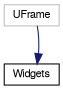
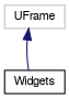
  digraph {
    rankdir=TB
    node [fontname=FreeSans fontsize=10 shape=record]
    n1 [color=grey75 height=0.2 label=UFrame width=0.4]
    n2 [color=black height=0.2 label=Widgets width=0.4]
-   n2 -> n1 [color=midnightblue dir=back fontname=FreeSans fontsize=10 labelfontname=FreeSans labelfontsize=10 style=solid]
+   n1 -> n2 [color=midnightblue dir=back fontname=FreeSans fontsize=10 labelfontname=FreeSans labelfontsize=10 style=solid]
  }
